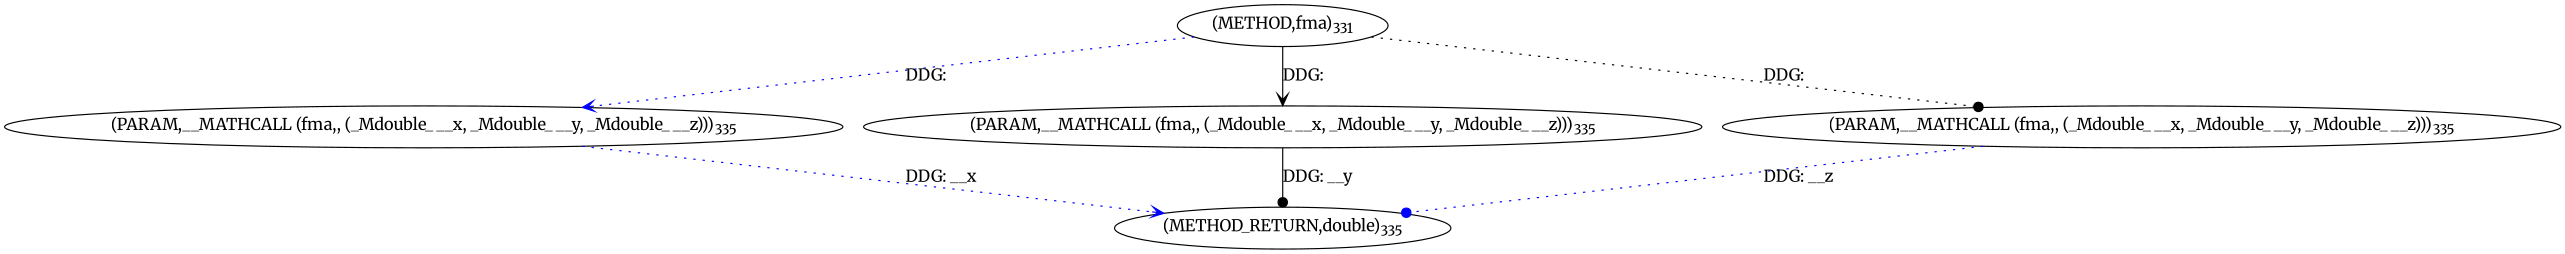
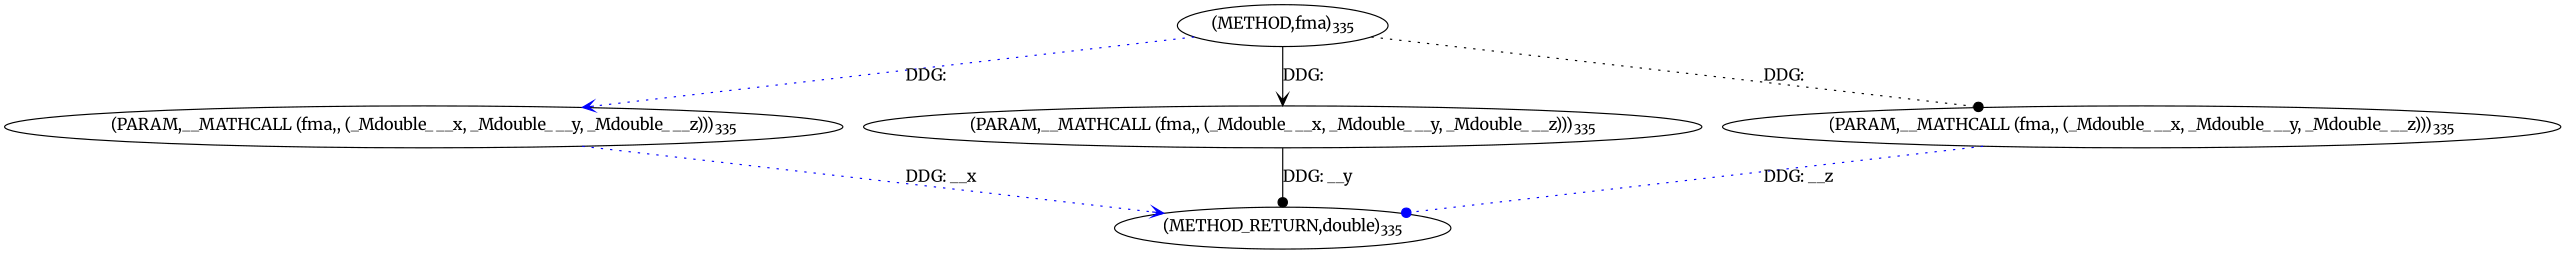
  digraph {
    fontname=Merriweather
    node [fontname=Merriweather]
    edge [color=blue style=dotted arrowhead=vee fontname=Merriweather]
-   n1 [label=<(METHOD,fma)<SUB>331</SUB>>]
+   n1 [label=<(METHOD,fma)<SUB>335</SUB>>]
    n2 [label=<(PARAM,__MATHCALL (fma,, (_Mdouble_ __x, _Mdouble_ __y, _Mdouble_ __z)))<SUB>335</SUB>>]
    n3 [label=<(PARAM,__MATHCALL (fma,, (_Mdouble_ __x, _Mdouble_ __y, _Mdouble_ __z)))<SUB>335</SUB>>]
    n4 [label=<(PARAM,__MATHCALL (fma,, (_Mdouble_ __x, _Mdouble_ __y, _Mdouble_ __z)))<SUB>335</SUB>>]
    n5 [label=<(METHOD_RETURN,double)<SUB>335</SUB>>]
    n1 -> n2 [label="DDG: "]
    n1 -> n3 [label="DDG: " color=black style=solid]
    n1 -> n4 [label="DDG: " color=black arrowhead=dot]
    n2 -> n5 [label="DDG: __x"]
    n3 -> n5 [label="DDG: __y" color=black style=solid arrowhead=dot]
    n4 -> n5 [label="DDG: __z" arrowhead=dot]
  }
